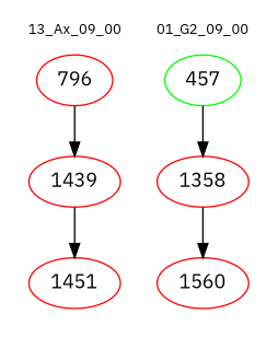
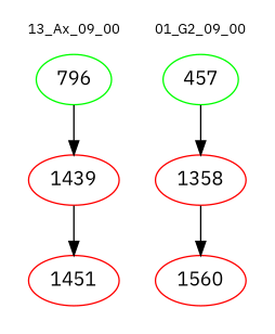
  digraph {
    fontname="IBM Plex Sans"
    node [color=red fontname="IBM Plex Sans"]
    edge [color=black fontname="IBM Plex Sans"]
-   n1 [label=796]
+   n1 [color=green label=796]
    n2 [label=1439]
    n3 [label=1451]
    n4 [color=green label=457]
    n5 [label=1358]
    n6 [label=1560]
    subgraph cluster_1 {
      color=white
      fontsize=10
      label="13_Ax_09_00"
      n1
      n2
      n3
    }
    subgraph cluster_2 {
      color=white
      fontsize=10
      label="01_G2_09_00"
      n4
      n5
      n6
    }
    n1 -> n2
    n2 -> n3
    n4 -> n5
    n5 -> n6
  }
